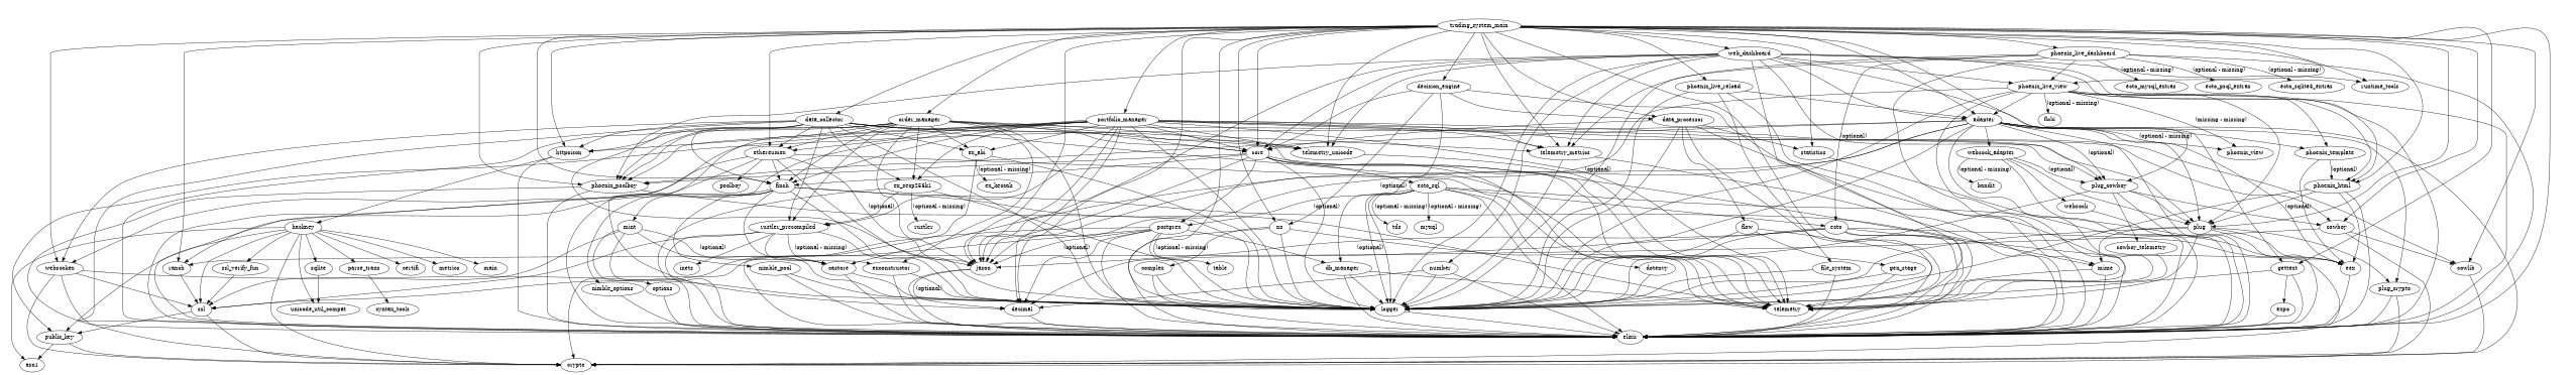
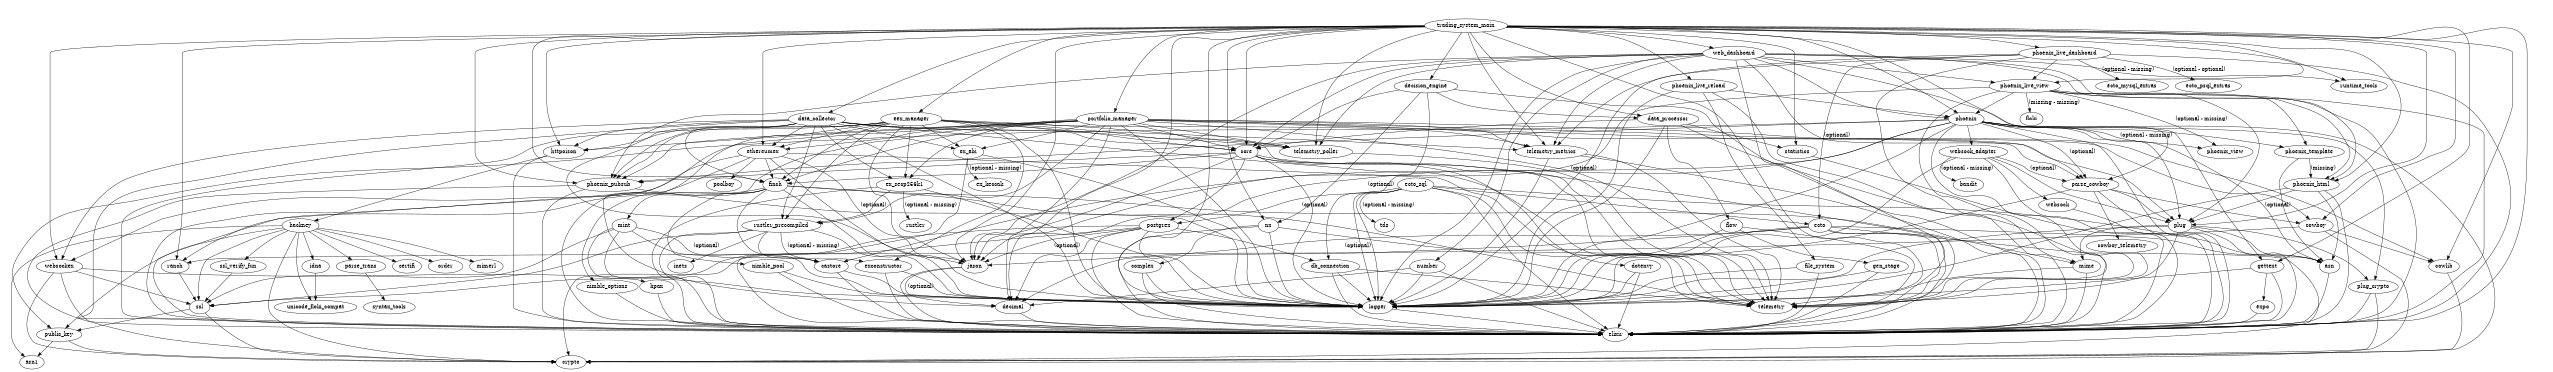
  digraph {
    trading_system_main
    core
    elixir
    logger
    telemetry
    decimal
    jason
    finch
-   phoenix_pubsub [label=phoenix_poolboy]
+   phoenix_pubsub
    cowboy
    cowlib
    ranch
    data_collector
    ethereumex
    websockex
    httpoison
    telemetry_metrics
-   telemetry_poller [label=telemetry_unicode]
+   telemetry_poller
    data_processor
    statistics
    decision_engine
    nx
    gettext
-   order_manager
-   phoenix [label=adapter]
+   order_manager [label=eex_manager]
+   phoenix
    phoenix_html
    plug
-   plug_cowboy
+   plug_cowboy [label=parse_cowboy]
    phoenix_live_dashboard
    phoenix_live_view
    phoenix_live_reload
    portfolio_manager
    runtime_tools
    web_dashboard
    dotenvy
    ecto_sql
    postgrex
    castore
    mime
    mint
    nimble_options
    nimble_pool
    crypto
    ssl
    ex_abi
    ex_secp256k1
    rustler_precompiled
    poolboy
    hackney
    flow
    complex
    expo
    exconstructor
-   eex
+   eex [label=asn]
    public_key
    phoenix_template
    plug_crypto
    phoenix_view
    websock_adapter
    cowboy_telemetry
    ecto
    ecto_mysql_extras
    ecto_psql_extras
-   ecto_sqlite3_extras
    floki
    file_system
    number
-   db_connection [label=db_manager]
-   myxql
+   db_connection
    tds
-   table
    asn1
-   hpax [label=options]
+   hpax
    ex_keccak
    rustler
    inets
    certifi
-   idna [label=sqlite]
-   unicode_util_compat
-   metrics
-   mimerl [label=main]
+   idna
+   unicode_util_compat [label=unicode_floki_compat]
+   metrics [label=order]
+   mimerl
    parse_trans
    ssl_verify_fun
    syntax_tools
    gen_stage
    bandit
    websock
    trading_system_main -> core
    trading_system_main -> elixir
    trading_system_main -> logger
    trading_system_main -> telemetry
    trading_system_main -> decimal
    trading_system_main -> jason
    trading_system_main -> finch
    trading_system_main -> phoenix_pubsub
    trading_system_main -> cowboy
    trading_system_main -> cowlib
    trading_system_main -> ranch
    trading_system_main -> data_collector
    trading_system_main -> ethereumex
    trading_system_main -> websockex
    trading_system_main -> httpoison
    trading_system_main -> telemetry_metrics
    trading_system_main -> telemetry_poller
    trading_system_main -> data_processor
    trading_system_main -> statistics
    trading_system_main -> decision_engine
    trading_system_main -> nx
    trading_system_main -> gettext
    trading_system_main -> order_manager
    trading_system_main -> phoenix
    trading_system_main -> phoenix_html
    trading_system_main -> plug
    trading_system_main -> plug_cowboy
    trading_system_main -> phoenix_live_dashboard
    trading_system_main -> phoenix_live_view
    trading_system_main -> phoenix_live_reload
    trading_system_main -> portfolio_manager
    trading_system_main -> runtime_tools
    trading_system_main -> web_dashboard
    core -> elixir
    core -> logger
    core -> telemetry
    core -> jason
    core -> finch
    core -> phoenix_pubsub
    core -> dotenvy
-   core -> ecto_sql
    core -> postgrex
    logger -> elixir
    decimal -> elixir
    jason -> elixir
    jason -> decimal [label="(optional)"]
    finch -> elixir
    finch -> logger
    finch -> telemetry
    finch -> castore
    finch -> mime
    finch -> mint
    finch -> nimble_options
    finch -> nimble_pool
    phoenix_pubsub -> elixir
    phoenix_pubsub -> logger
    phoenix_pubsub -> crypto
    cowboy -> cowlib
    cowboy -> ranch
    cowboy -> crypto
    cowlib -> crypto
    ranch -> ssl
    data_collector -> core
    data_collector -> elixir
    data_collector -> logger
    data_collector -> telemetry
    data_collector -> jason
    data_collector -> finch
    data_collector -> phoenix_pubsub
    data_collector -> ethereumex
    data_collector -> websockex
    data_collector -> httpoison
    data_collector -> telemetry_metrics
    data_collector -> telemetry_poller
    data_collector -> ex_abi
    data_collector -> ex_secp256k1
    data_collector -> rustler_precompiled
    ethereumex -> elixir
    ethereumex -> logger
    ethereumex -> telemetry
    ethereumex -> jason [label="(optional)"]
    ethereumex -> finch
    ethereumex -> websockex
    ethereumex -> poolboy
    websockex -> elixir
    websockex -> logger
    websockex -> crypto
    websockex -> ssl
    httpoison -> elixir
    httpoison -> hackney
    telemetry_metrics -> elixir
    telemetry_metrics -> logger
-   data_processor -> telemetry
+   telemetry_metrics -> telemetry
    telemetry_poller -> telemetry
    data_processor -> core
    data_processor -> elixir
    data_processor -> logger
    data_processor -> statistics
    data_processor -> flow
    statistics -> elixir
    decision_engine -> core
    decision_engine -> elixir
    decision_engine -> logger
    decision_engine -> data_processor
    decision_engine -> nx
    nx -> elixir
    nx -> logger
    nx -> telemetry
    nx -> complex
    gettext -> elixir
    gettext -> logger
    gettext -> expo
    order_manager -> core
    order_manager -> elixir
    order_manager -> logger
    order_manager -> telemetry
    order_manager -> decimal
    order_manager -> jason
    order_manager -> finch
    order_manager -> phoenix_pubsub
    order_manager -> ethereumex
    order_manager -> httpoison
    order_manager -> telemetry_metrics
    order_manager -> telemetry_poller
    order_manager -> ex_abi
    order_manager -> ex_secp256k1
    order_manager -> rustler_precompiled
    order_manager -> exconstructor
    phoenix -> elixir
    phoenix -> logger
    phoenix -> telemetry
    phoenix -> jason [label="(optional)"]
    phoenix -> phoenix_pubsub
    phoenix -> plug
    phoenix -> plug_cowboy [label="(optional)"]
    phoenix -> castore
    phoenix -> crypto
    phoenix -> eex
    phoenix -> public_key
    phoenix -> phoenix_template
    phoenix -> plug_crypto
    phoenix -> phoenix_view [label="(optional - missing)"]
    phoenix -> websock_adapter
    phoenix_html -> elixir
    phoenix_html -> logger
    phoenix_html -> plug [label="(optional)"]
    phoenix_html -> eex
    plug -> elixir
    plug -> logger
    plug -> telemetry
    plug -> mime
    plug -> eex
    plug -> plug_crypto
    plug_cowboy -> elixir
    plug_cowboy -> logger
    plug_cowboy -> cowboy
    plug_cowboy -> plug
    plug_cowboy -> cowboy_telemetry
    phoenix_live_dashboard -> elixir
    phoenix_live_dashboard -> logger
    phoenix_live_dashboard -> telemetry_metrics
    phoenix_live_dashboard -> phoenix_live_view
    phoenix_live_dashboard -> mime
    phoenix_live_dashboard -> ecto [label="(optional)"]
    phoenix_live_dashboard -> ecto_mysql_extras [label="(optional - missing)"]
-   phoenix_live_dashboard -> ecto_psql_extras [label="(optional - missing)"]
-   phoenix_live_dashboard -> ecto_sqlite3_extras [label="(optional - missing)"]
+   phoenix_live_dashboard -> ecto_psql_extras [label="(optional - optional)"]
    phoenix_live_view -> elixir
-   phoenix_live_view -> logger
+   websock_adapter -> logger
    phoenix_live_view -> telemetry
    phoenix_live_view -> jason [label="(optional)"]
    phoenix_live_view -> phoenix
    phoenix_live_view -> phoenix_html
    phoenix_live_view -> plug
    phoenix_live_view -> phoenix_template
-   phoenix_live_view -> phoenix_view [label="(missing - missing)"]
-   phoenix_live_view -> floki [label="(optional - missing)"]
+   phoenix_live_view -> phoenix_view [label="(optional - missing)"]
+   phoenix_live_view -> floki [label="(missing - missing)"]
    phoenix_live_reload -> elixir
    phoenix_live_reload -> logger
    phoenix_live_reload -> phoenix
    phoenix_live_reload -> file_system
    portfolio_manager -> core
    portfolio_manager -> elixir
    portfolio_manager -> logger
    portfolio_manager -> telemetry
    portfolio_manager -> decimal
-   portfolio_manager -> jason
    portfolio_manager -> finch
    portfolio_manager -> phoenix_pubsub
    portfolio_manager -> cowboy
    portfolio_manager -> cowlib
    portfolio_manager -> ranch
    portfolio_manager -> ethereumex
    portfolio_manager -> httpoison
    portfolio_manager -> telemetry_metrics
    portfolio_manager -> telemetry_poller
    portfolio_manager -> plug
    portfolio_manager -> plug_cowboy
    portfolio_manager -> ex_abi
    portfolio_manager -> ex_secp256k1
    portfolio_manager -> rustler_precompiled
    web_dashboard -> core
    web_dashboard -> elixir
    web_dashboard -> logger
    web_dashboard -> telemetry
    web_dashboard -> jason
    web_dashboard -> phoenix_pubsub
    web_dashboard -> telemetry_metrics
    web_dashboard -> telemetry_poller
    web_dashboard -> gettext
    web_dashboard -> phoenix
    web_dashboard -> phoenix_html
    web_dashboard -> plug_cowboy
    web_dashboard -> phoenix_live_view
    web_dashboard -> runtime_tools
    web_dashboard -> number
+   dotenvy -> elixir
    dotenvy -> logger
    ecto_sql -> elixir
    ecto_sql -> logger
    ecto_sql -> telemetry
    ecto_sql -> postgrex [label="(optional)"]
    ecto_sql -> eex
    ecto_sql -> ecto
    ecto_sql -> db_connection
-   ecto_sql -> myxql [label="(optional - missing)"]
    ecto_sql -> tds [label="(optional - missing)"]
    postgrex -> elixir
    postgrex -> logger
    postgrex -> decimal
    postgrex -> jason [label="(optional)"]
    postgrex -> crypto
    postgrex -> ssl
    postgrex -> db_connection
-   postgrex -> table [label="(optional - missing)"]
    castore -> elixir
    castore -> logger
    mime -> elixir
    mime -> logger
    mint -> elixir
    mint -> logger
    mint -> castore [label="(optional)"]
    mint -> ssl
    mint -> hpax
    nimble_options -> elixir
    nimble_pool -> elixir
    nimble_pool -> logger
    ssl -> crypto
    ssl -> public_key
    ex_abi -> elixir
    ex_abi -> logger
    ex_abi -> ex_keccak [label="(optional - missing)"]
    ex_secp256k1 -> elixir
    ex_secp256k1 -> logger
    ex_secp256k1 -> rustler_precompiled
    ex_secp256k1 -> rustler [label="(optional - missing)"]
    rustler_precompiled -> elixir
    rustler_precompiled -> logger
    rustler_precompiled -> castore
    rustler_precompiled -> ssl
    rustler_precompiled -> exconstructor [label="(optional - missing)"]
    rustler_precompiled -> inets
    hackney -> crypto
    hackney -> ssl
    hackney -> public_key
    hackney -> asn1
    hackney -> certifi
    hackney -> idna
    hackney -> unicode_util_compat
    hackney -> metrics
    hackney -> mimerl
    hackney -> parse_trans
    hackney -> ssl_verify_fun
    flow -> elixir
    flow -> logger
    flow -> gen_stage
    complex -> elixir
    complex -> logger
    expo -> elixir
    exconstructor -> elixir
    exconstructor -> logger
    eex -> elixir
    public_key -> crypto
    public_key -> asn1
-   phoenix_template -> phoenix_html [label="(optional)"]
+   phoenix_template -> phoenix_html [label="(missing)"]
    phoenix_template -> eex
    plug_crypto -> elixir
    plug_crypto -> crypto
    websock_adapter -> elixir
    websock_adapter -> plug
    websock_adapter -> plug_cowboy [label="(optional)"]
    websock_adapter -> bandit [label="(optional - missing)"]
    websock_adapter -> websock
    cowboy_telemetry -> telemetry
    ecto -> elixir
    ecto -> logger
    ecto -> telemetry
    ecto -> decimal
    ecto -> jason [label="(optional)"]
    ecto -> crypto
    ecto -> eex
    file_system -> elixir
    file_system -> logger
    number -> elixir
    number -> logger
    number -> decimal
    db_connection -> elixir
    db_connection -> logger
    db_connection -> telemetry
    hpax -> elixir
    idna -> unicode_util_compat
    parse_trans -> syntax_tools
    ssl_verify_fun -> ssl
    gen_stage -> elixir
    gen_stage -> logger
    websock -> elixir
  }
